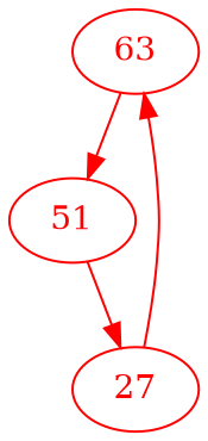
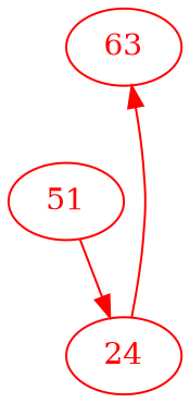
  digraph {
    node [color=red fontcolor=red]
    edge [color=red]
    n1 [label=63]
-   27
+   27 [label=24]
    51
-   n1 -> 51
    27 -> n1
    51 -> 27
  }
